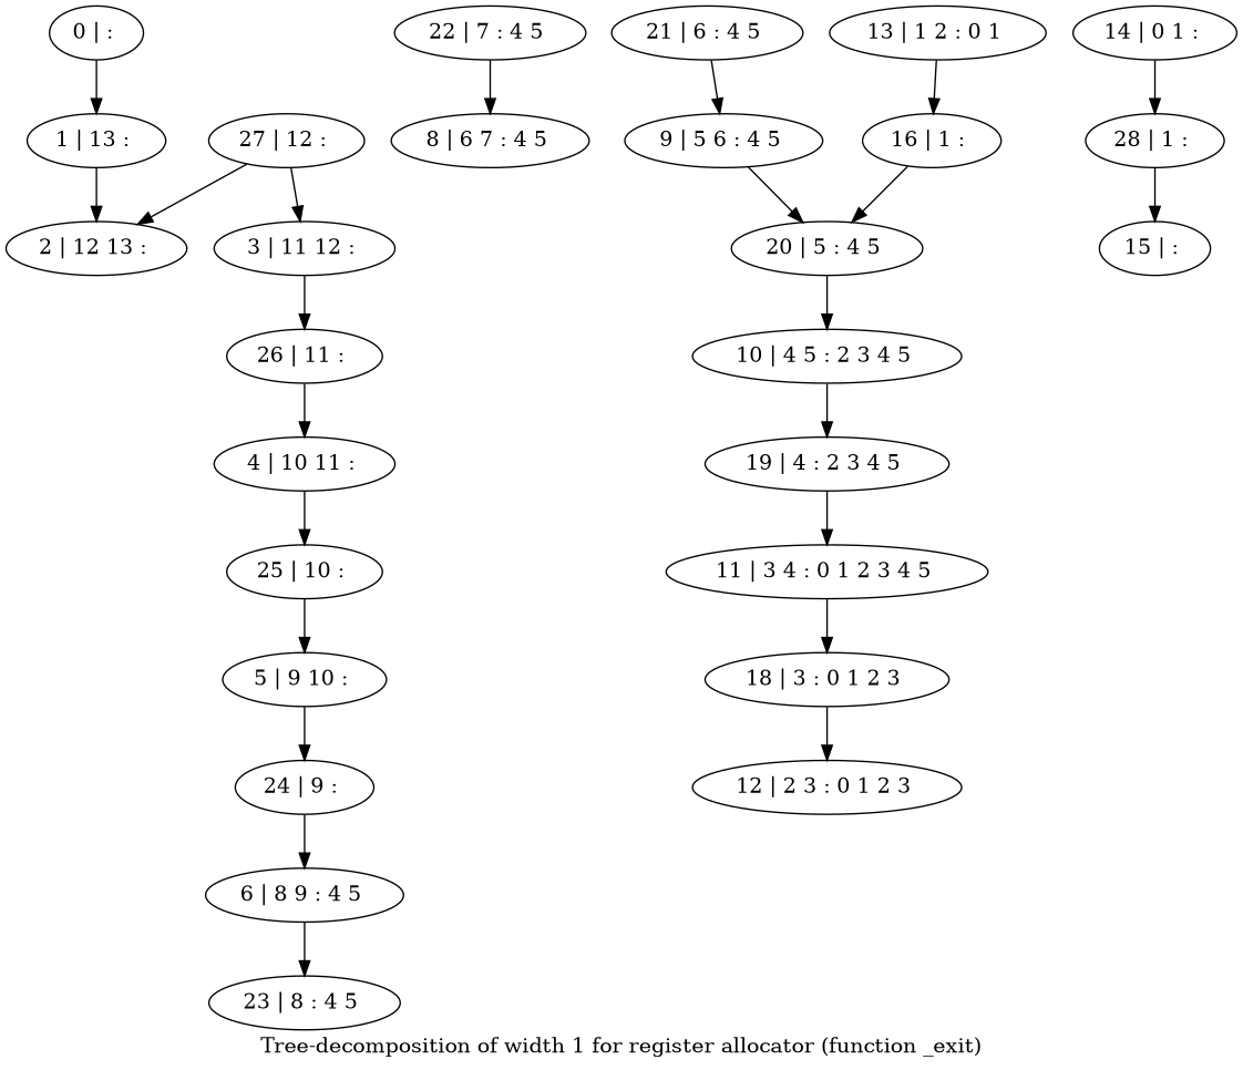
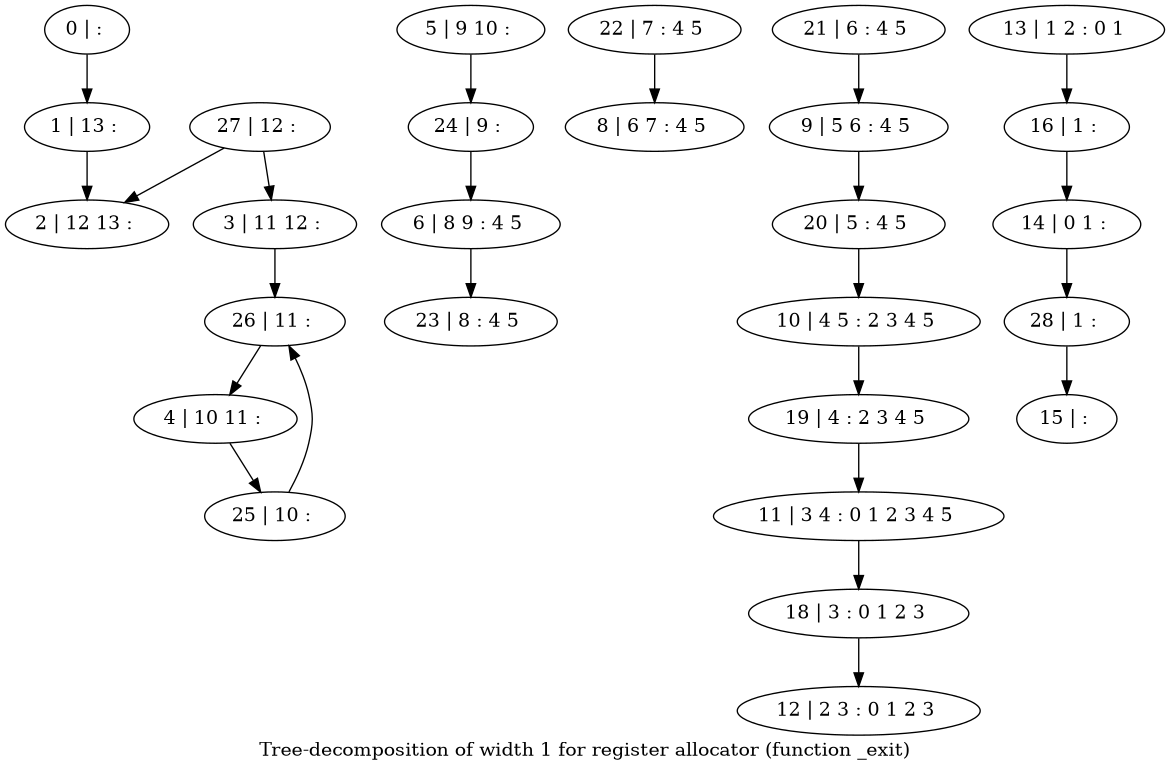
  digraph {
    label="Tree-decomposition of width 1 for register allocator (function _exit)"
    n1 [label="0 | : "]
    n2 [label="1 | 13 : "]
    n3 [label="2 | 12 13 : "]
    n4 [label="27 | 12 : "]
    n5 [label="3 | 11 12 : "]
    n6 [label="26 | 11 : "]
    n7 [label="4 | 10 11 : "]
    n8 [label="25 | 10 : "]
    n9 [label="5 | 9 10 : "]
    n10 [label="24 | 9 : "]
    n11 [label="6 | 8 9 : 4 5 "]
    n12 [label="23 | 8 : 4 5 "]
    n13 [label="22 | 7 : 4 5 "]
    n14 [label="8 | 6 7 : 4 5 "]
    n15 [label="21 | 6 : 4 5 "]
    n16 [label="9 | 5 6 : 4 5 "]
    n17 [label="20 | 5 : 4 5 "]
    n18 [label="10 | 4 5 : 2 3 4 5 "]
    n19 [label="19 | 4 : 2 3 4 5 "]
    n20 [label="11 | 3 4 : 0 1 2 3 4 5 "]
    n21 [label="18 | 3 : 0 1 2 3 "]
    n22 [label="12 | 2 3 : 0 1 2 3 "]
    n23 [label="13 | 1 2 : 0 1 "]
    n24 [label="16 | 1 : "]
    n25 [label="14 | 0 1 : "]
    n26 [label="28 | 1 : "]
    n27 [label="15 | : "]
    n1 -> n2
    n2 -> n3
    n4 -> n3
    n4 -> n5
    n5 -> n6
    n6 -> n7
    n7 -> n8
-   n8 -> n9
+   n8 -> n6
    n9 -> n10
    n10 -> n11
    n11 -> n12
    n13 -> n14
    n15 -> n16
    n16 -> n17
    n17 -> n18
    n18 -> n19
    n19 -> n20
    n20 -> n21
    n21 -> n22
    n23 -> n24
-   n24 -> n17
+   n24 -> n25
    n25 -> n26
    n26 -> n27
  }
